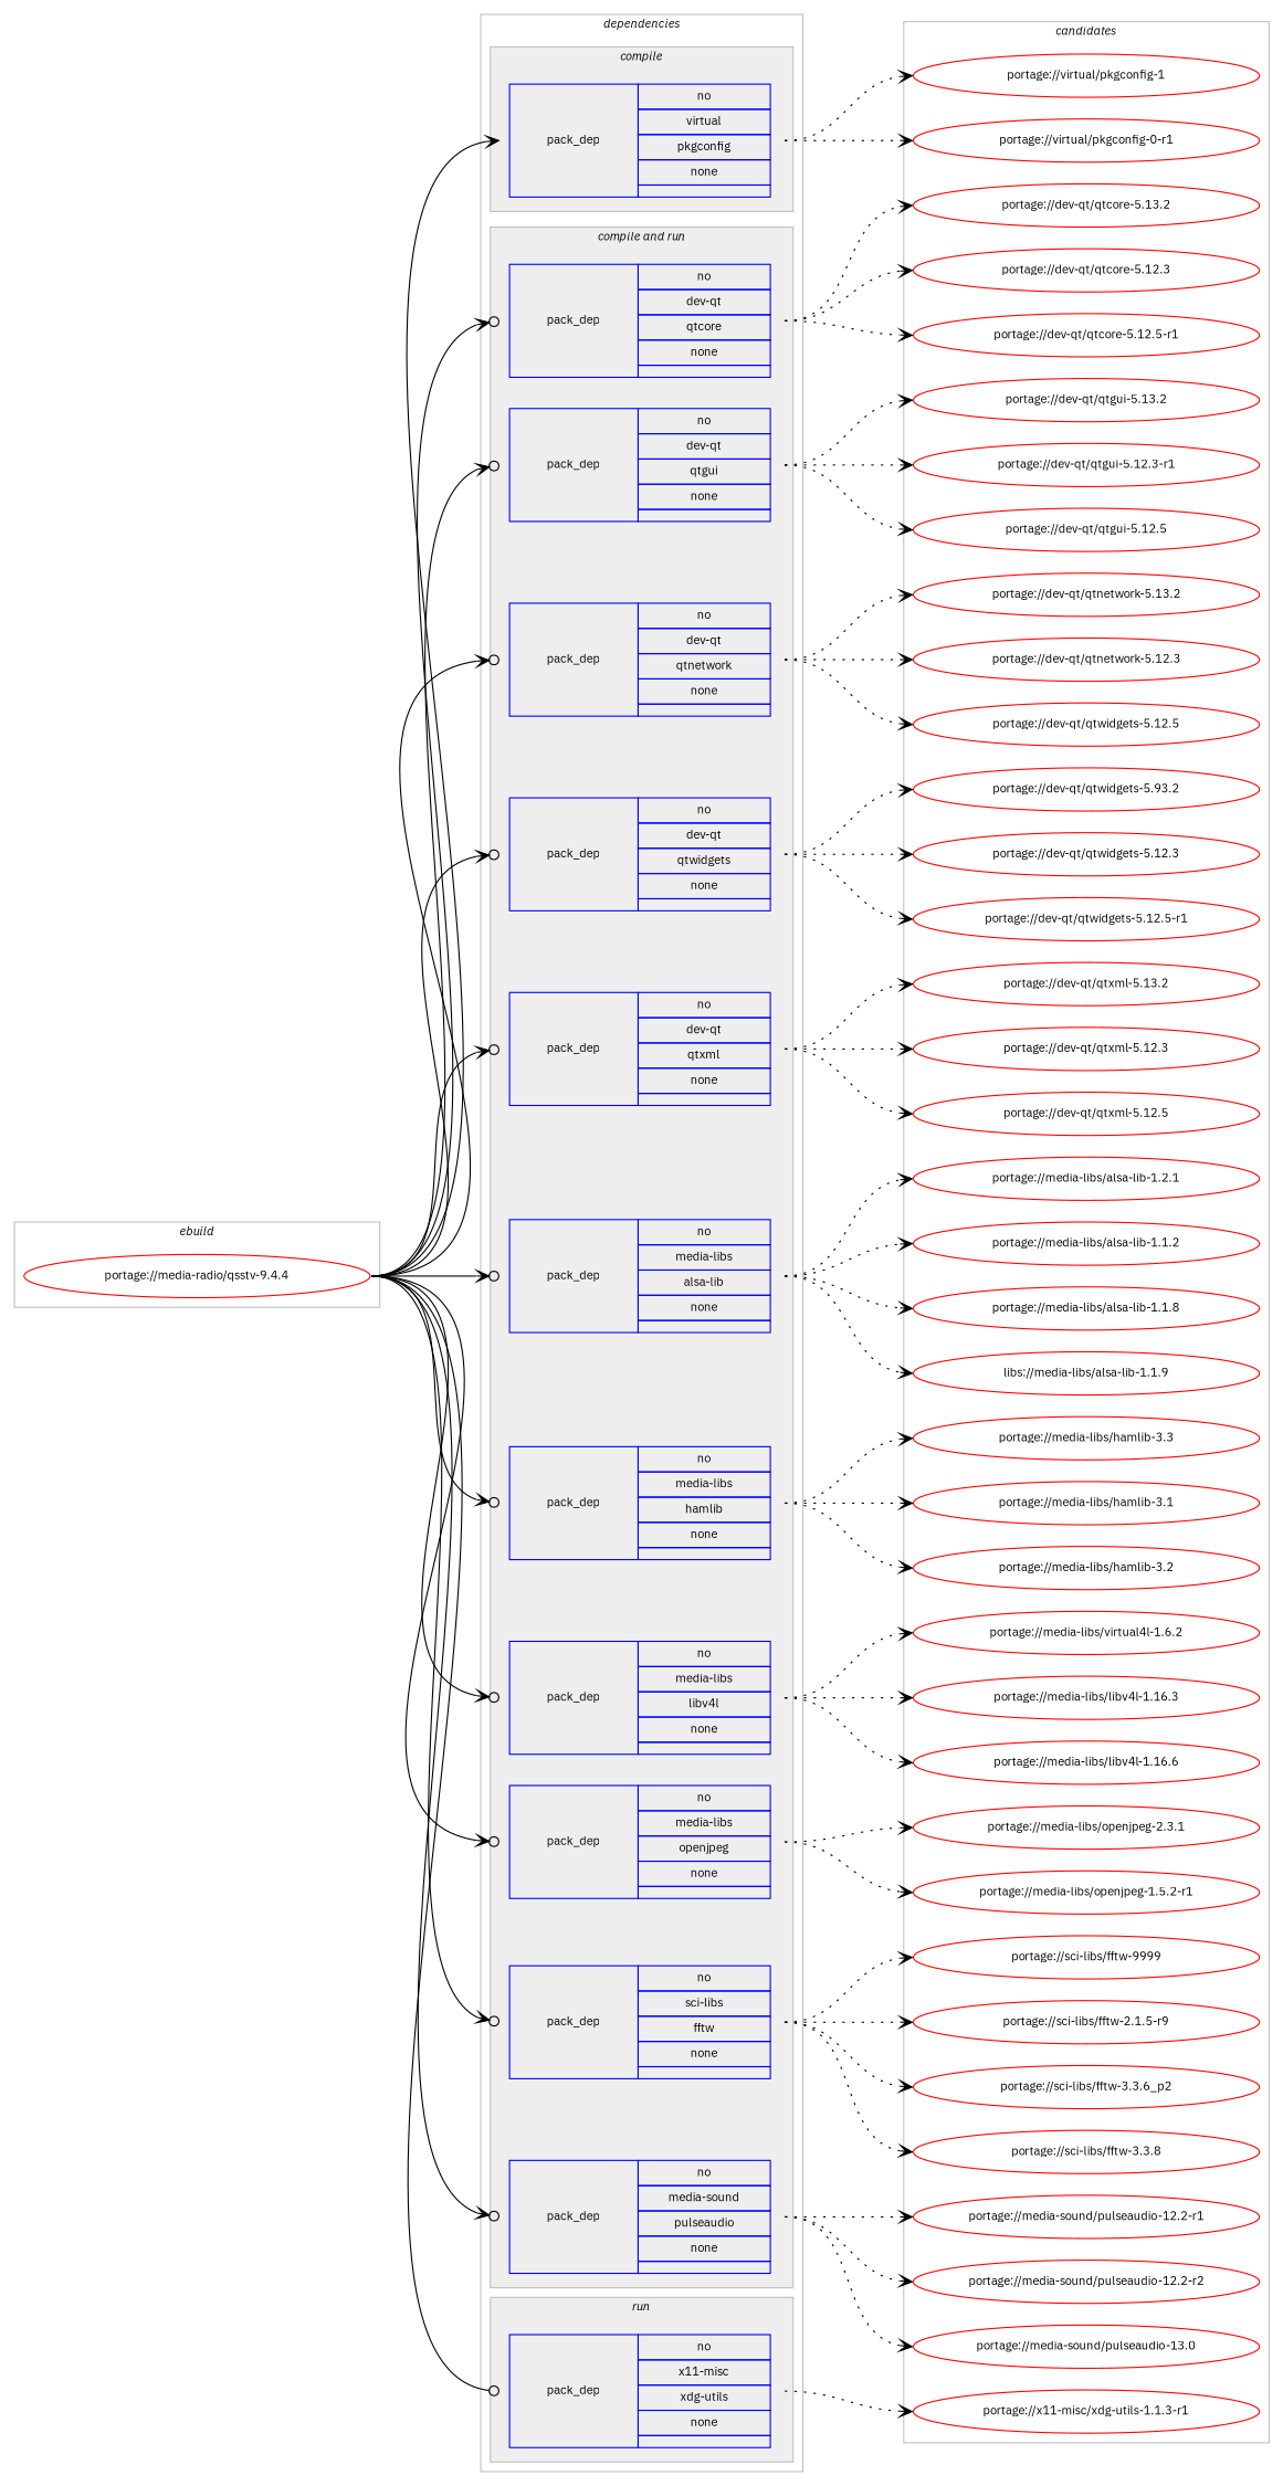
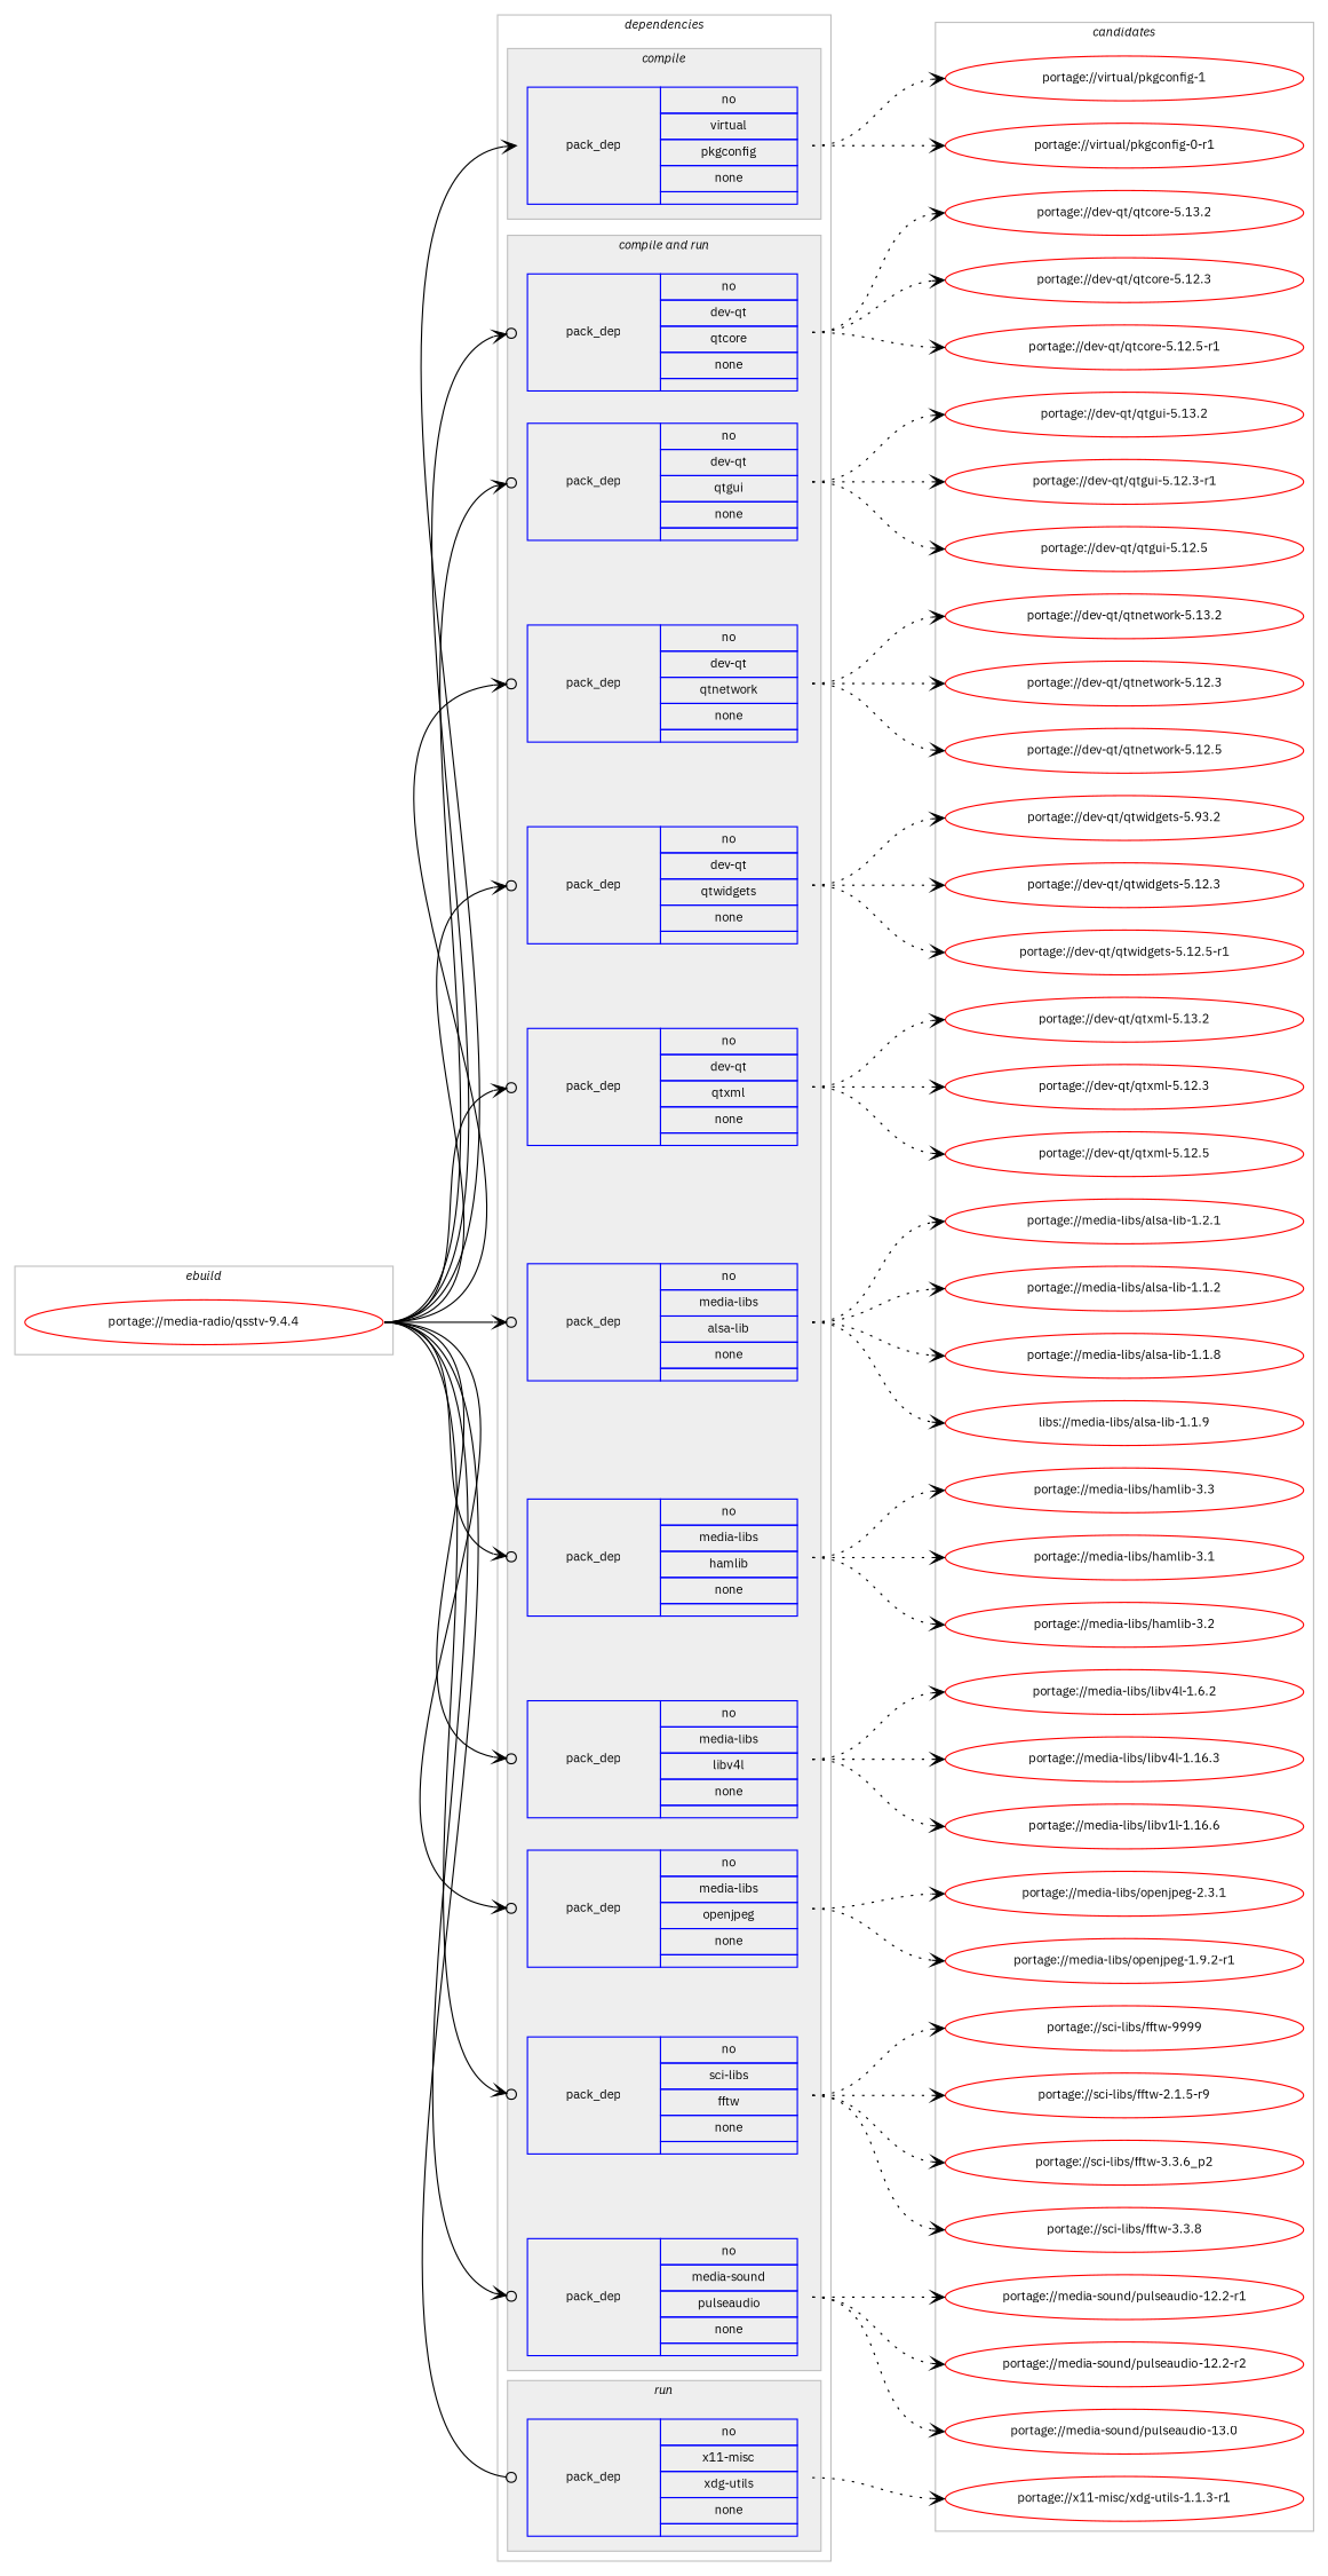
  digraph {
    compound=true
    concentrate=true
    fontname="IBM Plex Sans"
    fontsize=10
    newrank=true
    rankdir=LR
    ranksep=1.5
    node [color=red fontname="IBM Plex Sans" fontsize=10]
    edge [arrowhead=vee fontname="IBM Plex Sans" headport=w style=dotted tailport=e weight=100]
    n1 [label="portage://media-radio/qsstv-9.4.4" width=4]
    n2 [color=blue label=<<TABLE BORDER="0" CELLBORDER="1" CELLSPACING="0" CELLPADDING="4" WIDTH="220"><TR><TD ROWSPAN="6" CELLPADDING="30">pack_dep</TD></TR><TR><TD WIDTH="110">no</TD></TR><TR><TD>virtual</TD></TR><TR><TD>pkgconfig</TD></TR><TR><TD>none</TD></TR><TR><TD></TD></TR></TABLE>> shape=none]
    n3 [color=blue label=<<TABLE BORDER="0" CELLBORDER="1" CELLSPACING="0" CELLPADDING="4" WIDTH="220"><TR><TD ROWSPAN="6" CELLPADDING="30">pack_dep</TD></TR><TR><TD WIDTH="110">no</TD></TR><TR><TD>dev-qt</TD></TR><TR><TD>qtcore</TD></TR><TR><TD>none</TD></TR><TR><TD></TD></TR></TABLE>> shape=none]
    n4 [color=blue label=<<TABLE BORDER="0" CELLBORDER="1" CELLSPACING="0" CELLPADDING="4" WIDTH="220"><TR><TD ROWSPAN="6" CELLPADDING="30">pack_dep</TD></TR><TR><TD WIDTH="110">no</TD></TR><TR><TD>dev-qt</TD></TR><TR><TD>qtgui</TD></TR><TR><TD>none</TD></TR><TR><TD></TD></TR></TABLE>> shape=none]
    n5 [color=blue label=<<TABLE BORDER="0" CELLBORDER="1" CELLSPACING="0" CELLPADDING="4" WIDTH="220"><TR><TD ROWSPAN="6" CELLPADDING="30">pack_dep</TD></TR><TR><TD WIDTH="110">no</TD></TR><TR><TD>dev-qt</TD></TR><TR><TD>qtnetwork</TD></TR><TR><TD>none</TD></TR><TR><TD></TD></TR></TABLE>> shape=none]
    n6 [color=blue label=<<TABLE BORDER="0" CELLBORDER="1" CELLSPACING="0" CELLPADDING="4" WIDTH="220"><TR><TD ROWSPAN="6" CELLPADDING="30">pack_dep</TD></TR><TR><TD WIDTH="110">no</TD></TR><TR><TD>dev-qt</TD></TR><TR><TD>qtwidgets</TD></TR><TR><TD>none</TD></TR><TR><TD></TD></TR></TABLE>> shape=none]
    n7 [color=blue label=<<TABLE BORDER="0" CELLBORDER="1" CELLSPACING="0" CELLPADDING="4" WIDTH="220"><TR><TD ROWSPAN="6" CELLPADDING="30">pack_dep</TD></TR><TR><TD WIDTH="110">no</TD></TR><TR><TD>dev-qt</TD></TR><TR><TD>qtxml</TD></TR><TR><TD>none</TD></TR><TR><TD></TD></TR></TABLE>> shape=none]
    n8 [color=blue label=<<TABLE BORDER="0" CELLBORDER="1" CELLSPACING="0" CELLPADDING="4" WIDTH="220"><TR><TD ROWSPAN="6" CELLPADDING="30">pack_dep</TD></TR><TR><TD WIDTH="110">no</TD></TR><TR><TD>media-libs</TD></TR><TR><TD>alsa-lib</TD></TR><TR><TD>none</TD></TR><TR><TD></TD></TR></TABLE>> shape=none]
    n9 [color=blue label=<<TABLE BORDER="0" CELLBORDER="1" CELLSPACING="0" CELLPADDING="4" WIDTH="220"><TR><TD ROWSPAN="6" CELLPADDING="30">pack_dep</TD></TR><TR><TD WIDTH="110">no</TD></TR><TR><TD>media-libs</TD></TR><TR><TD>hamlib</TD></TR><TR><TD>none</TD></TR><TR><TD></TD></TR></TABLE>> shape=none]
    n10 [color=blue label=<<TABLE BORDER="0" CELLBORDER="1" CELLSPACING="0" CELLPADDING="4" WIDTH="220"><TR><TD ROWSPAN="6" CELLPADDING="30">pack_dep</TD></TR><TR><TD WIDTH="110">no</TD></TR><TR><TD>media-libs</TD></TR><TR><TD>libv4l</TD></TR><TR><TD>none</TD></TR><TR><TD></TD></TR></TABLE>> shape=none]
    n11 [color=blue label=<<TABLE BORDER="0" CELLBORDER="1" CELLSPACING="0" CELLPADDING="4" WIDTH="220"><TR><TD ROWSPAN="6" CELLPADDING="30">pack_dep</TD></TR><TR><TD WIDTH="110">no</TD></TR><TR><TD>media-libs</TD></TR><TR><TD>openjpeg</TD></TR><TR><TD>none</TD></TR><TR><TD></TD></TR></TABLE>> shape=none]
    n12 [color=blue label=<<TABLE BORDER="0" CELLBORDER="1" CELLSPACING="0" CELLPADDING="4" WIDTH="220"><TR><TD ROWSPAN="6" CELLPADDING="30">pack_dep</TD></TR><TR><TD WIDTH="110">no</TD></TR><TR><TD>sci-libs</TD></TR><TR><TD>fftw</TD></TR><TR><TD>none</TD></TR><TR><TD></TD></TR></TABLE>> shape=none]
    n13 [color=blue label=<<TABLE BORDER="0" CELLBORDER="1" CELLSPACING="0" CELLPADDING="4" WIDTH="220"><TR><TD ROWSPAN="6" CELLPADDING="30">pack_dep</TD></TR><TR><TD WIDTH="110">no</TD></TR><TR><TD>media-sound</TD></TR><TR><TD>pulseaudio</TD></TR><TR><TD>none</TD></TR><TR><TD></TD></TR></TABLE>> shape=none]
    n14 [color=blue label=<<TABLE BORDER="0" CELLBORDER="1" CELLSPACING="0" CELLPADDING="4" WIDTH="220"><TR><TD ROWSPAN="6" CELLPADDING="30">pack_dep</TD></TR><TR><TD WIDTH="110">no</TD></TR><TR><TD>x11-misc</TD></TR><TR><TD>xdg-utils</TD></TR><TR><TD>none</TD></TR><TR><TD></TD></TR></TABLE>> shape=none]
    n15 [label="portage://virtual/pkgconfig-0-r1" width=4]
    n16 [label="portage://virtual/pkgconfig-1" width=4]
    n17 [label="portage://dev-qt/qtcore-5.12.3" width=4]
    n18 [label="portage://dev-qt/qtcore-5.12.5-r1" width=4]
    n19 [label="portage://dev-qt/qtcore-5.13.2" width=4]
    n20 [label="portage://dev-qt/qtgui-5.12.3-r1" width=4]
    n21 [label="portage://dev-qt/qtgui-5.12.5" width=4]
    n22 [label="portage://dev-qt/qtgui-5.13.2" width=4]
    n23 [label="portage://dev-qt/qtnetwork-5.12.3" width=4]
-   n24 [label="portage://dev-qt/qtwidgets-5.12.5" width=4]
+   n24 [label="portage://dev-qt/qtnetwork-5.12.5" width=4]
    n25 [label="portage://dev-qt/qtnetwork-5.13.2" width=4]
    n26 [label="portage://dev-qt/qtwidgets-5.12.3" width=4]
    n27 [label="portage://dev-qt/qtwidgets-5.12.5-r1" width=4]
    n28 [label="portage://dev-qt/qtwidgets-5.93.2" width=4]
    n29 [label="portage://dev-qt/qtxml-5.12.3" width=4]
    n30 [label="portage://dev-qt/qtxml-5.12.5" width=4]
    n31 [label="portage://dev-qt/qtxml-5.13.2" width=4]
    n32 [label="portage://media-libs/alsa-lib-1.1.2" width=4]
    n33 [label="portage://media-libs/alsa-lib-1.1.8" width=4]
    n34 [label="libs://media-libs/alsa-lib-1.1.9" width=4]
    n35 [label="portage://media-libs/alsa-lib-1.2.1" width=4]
    n36 [label="portage://media-libs/hamlib-3.1" width=4]
    n37 [label="portage://media-libs/hamlib-3.2" width=4]
    n38 [label="portage://media-libs/hamlib-3.3" width=4]
    n39 [label="portage://media-libs/libv4l-1.16.3" width=4]
-   n40 [label="portage://media-libs/libv4l-1.16.6" width=4]
-   n41 [label="portage://media-libs/virtual4l-1.6.2" width=4]
-   n42 [label="portage://media-libs/openjpeg-1.5.2-r1" width=4]
+   n40 [label="portage://media-libs/libv1l-1.16.6" width=4]
+   n41 [label="portage://media-libs/libv4l-1.6.2" width=4]
+   n42 [label="portage://media-libs/openjpeg-1.9.2-r1" width=4]
    n43 [label="portage://media-libs/openjpeg-2.3.1" width=4]
    n44 [label="portage://media-sound/pulseaudio-12.2-r1" width=4]
    n45 [label="portage://media-sound/pulseaudio-12.2-r2" width=4]
    n46 [label="portage://media-sound/pulseaudio-13.0" width=4]
    n47 [label="portage://sci-libs/fftw-2.1.5-r9" width=4]
    n48 [label="portage://sci-libs/fftw-3.3.6_p2" width=4]
    n49 [label="portage://sci-libs/fftw-3.3.8" width=4]
    n50 [label="portage://sci-libs/fftw-9999" width=4]
    n51 [label="portage://x11-misc/xdg-utils-1.1.3-r1" width=4]
    subgraph cluster_1 {
      color=gray
      label=<<i>ebuild</i>>
      rank=same
      n1
    }
    subgraph cluster_2 {
      color=gray
      label=<<i>dependencies</i>>
      subgraph cluster_3 {
        color=gray
        fillcolor="#eeeeee"
        label=<<i>compile</i>>
        style=filled
        subgraph sub_4 {
          color=gray
          fillcolor="#eeeeee"
          label=<<i>compile</i>>
          style=filled
          n2
        }
      }
      subgraph cluster_5 {
        color=gray
        fillcolor="#eeeeee"
        label=<<i>compile and run</i>>
        style=filled
        subgraph sub_6 {
          color=gray
          fillcolor="#eeeeee"
          label=<<i>compile and run</i>>
          style=filled
          n3
        }
        subgraph sub_7 {
          color=gray
          fillcolor="#eeeeee"
          label=<<i>compile and run</i>>
          style=filled
          n4
        }
        subgraph sub_8 {
          color=gray
          fillcolor="#eeeeee"
          label=<<i>compile and run</i>>
          style=filled
          n5
        }
        subgraph sub_9 {
          color=gray
          fillcolor="#eeeeee"
          label=<<i>compile and run</i>>
          style=filled
          n6
        }
        subgraph sub_10 {
          color=gray
          fillcolor="#eeeeee"
          label=<<i>compile and run</i>>
          style=filled
          n7
        }
        subgraph sub_11 {
          color=gray
          fillcolor="#eeeeee"
          label=<<i>compile and run</i>>
          style=filled
          n8
        }
        subgraph sub_12 {
          color=gray
          fillcolor="#eeeeee"
          label=<<i>compile and run</i>>
          style=filled
          n9
        }
        subgraph sub_13 {
          color=gray
          fillcolor="#eeeeee"
          label=<<i>compile and run</i>>
          style=filled
          n10
        }
        subgraph sub_14 {
          color=gray
          fillcolor="#eeeeee"
          label=<<i>compile and run</i>>
          style=filled
          n11
        }
        subgraph sub_15 {
          color=gray
          fillcolor="#eeeeee"
          label=<<i>compile and run</i>>
          style=filled
          n12
        }
        subgraph sub_16 {
          color=gray
          fillcolor="#eeeeee"
          label=<<i>compile and run</i>>
          style=filled
          n13
        }
      }
      subgraph cluster_17 {
        color=gray
        fillcolor="#eeeeee"
        label=<<i>run</i>>
        style=filled
        subgraph sub_18 {
          color=gray
          fillcolor="#eeeeee"
          label=<<i>run</i>>
          style=filled
          n14
        }
      }
    }
    subgraph cluster_19 {
      color=gray
      label=<<i>candidates</i>>
      rank=same
      subgraph sub_20 {
        color=black
        label=<<i>candidates</i>>
        nodesep=1
        rank=same
        n15
        n16
      }
      subgraph sub_21 {
        color=black
        label=<<i>candidates</i>>
        nodesep=1
        rank=same
        n17
        n18
        n19
      }
      subgraph sub_22 {
        color=black
        label=<<i>candidates</i>>
        nodesep=1
        rank=same
        n20
        n21
        n22
      }
      subgraph sub_23 {
        color=black
        label=<<i>candidates</i>>
        nodesep=1
        rank=same
        n23
        n24
        n25
      }
      subgraph sub_24 {
        color=black
        label=<<i>candidates</i>>
        nodesep=1
        rank=same
        n26
        n27
        n28
      }
      subgraph sub_25 {
        color=black
        label=<<i>candidates</i>>
        nodesep=1
        rank=same
        n29
        n30
        n31
      }
      subgraph sub_26 {
        color=black
        label=<<i>candidates</i>>
        nodesep=1
        rank=same
        n32
        n33
        n34
        n35
      }
      subgraph sub_27 {
        color=black
        label=<<i>candidates</i>>
        nodesep=1
        rank=same
        n36
        n37
        n38
      }
      subgraph sub_28 {
        color=black
        label=<<i>candidates</i>>
        nodesep=1
        rank=same
        n39
        n40
        n41
      }
      subgraph sub_29 {
        color=black
        label=<<i>candidates</i>>
        nodesep=1
        rank=same
        n42
        n43
      }
      subgraph sub_30 {
        color=black
        label=<<i>candidates</i>>
        nodesep=1
        rank=same
        n44
        n45
        n46
      }
      subgraph sub_31 {
        color=black
        label=<<i>candidates</i>>
        nodesep=1
        rank=same
        n47
        n48
        n49
        n50
      }
      subgraph sub_32 {
        color=black
        label=<<i>candidates</i>>
        nodesep=1
        rank=same
        n51
      }
    }
    n1 -> n2 [style=solid weight=20]
    n1 -> n3 [arrowhead=odotvee style=solid weight=20]
    n1 -> n4 [arrowhead=odotvee style=solid weight=20]
    n1 -> n5 [arrowhead=odotvee style=solid weight=20]
    n1 -> n6 [arrowhead=odotvee style=solid weight=20]
    n1 -> n7 [arrowhead=odotvee style=solid weight=20]
    n1 -> n8 [arrowhead=odotvee style=solid weight=20]
    n1 -> n9 [arrowhead=odotvee style=solid weight=20]
    n1 -> n10 [arrowhead=odotvee style=solid weight=20]
    n1 -> n11 [arrowhead=odotvee style=solid weight=20]
    n1 -> n12 [arrowhead=odotvee style=solid weight=20]
    n1 -> n13 [arrowhead=odotvee style=solid weight=20]
    n1 -> n14 [arrowhead=odot style=solid weight=20]
    n2 -> n15
    n2 -> n16
    n3 -> n17
    n3 -> n18
    n3 -> n19
    n4 -> n20
    n4 -> n21
    n4 -> n22
    n5 -> n23
    n5 -> n24
    n5 -> n25
    n6 -> n26
    n6 -> n27
    n6 -> n28
    n7 -> n29
    n7 -> n30
    n7 -> n31
    n8 -> n32
    n8 -> n33
    n8 -> n34
    n8 -> n35
    n9 -> n36
    n9 -> n37
    n9 -> n38
    n10 -> n39
    n10 -> n40
    n10 -> n41
    n11 -> n42
    n11 -> n43
    n12 -> n47
    n12 -> n48
    n12 -> n49
    n12 -> n50
    n13 -> n44
    n13 -> n45
    n13 -> n46
    n14 -> n51
  }
